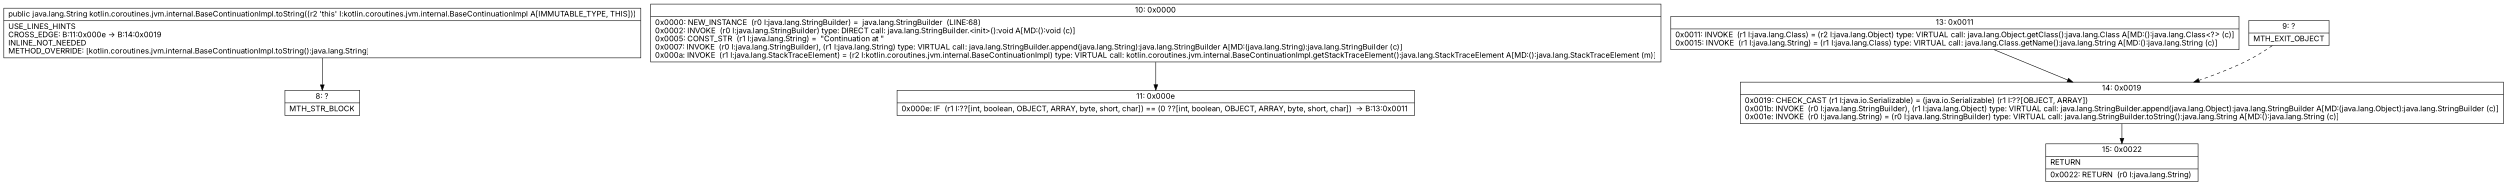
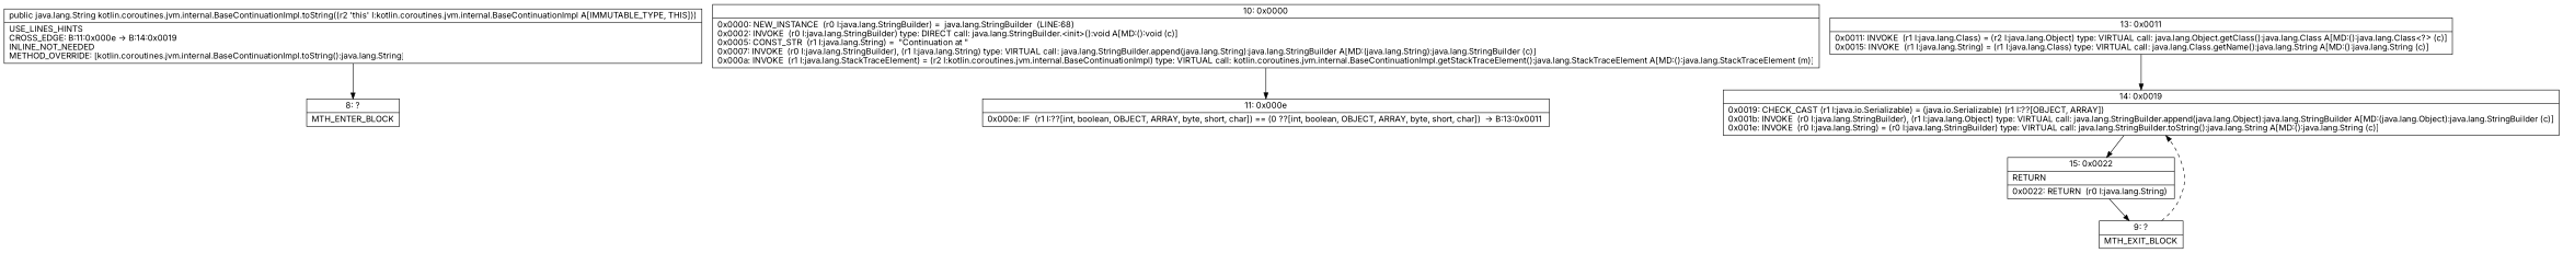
  digraph {
    fontname=Inter
    node [fontname=Inter shape=record]
    edge [fontname=Inter]
-   n1 [label="{8\:\ ?|MTH_STR_BLOCK\l}"]
+   n1 [label="{8\:\ ?|MTH_ENTER_BLOCK\l}"]
    n2 [label="{10\:\ 0x0000|0x0000: NEW_INSTANCE  (r0 I:java.lang.StringBuilder) =  java.lang.StringBuilder  (LINE:68)\l0x0002: INVOKE  (r0 I:java.lang.StringBuilder) type: DIRECT call: java.lang.StringBuilder.\<init\>():void A[MD:():void (c)]\l0x0005: CONST_STR  (r1 I:java.lang.String) =  \"Continuation at \" \l0x0007: INVOKE  (r0 I:java.lang.StringBuilder), (r1 I:java.lang.String) type: VIRTUAL call: java.lang.StringBuilder.append(java.lang.String):java.lang.StringBuilder A[MD:(java.lang.String):java.lang.StringBuilder (c)]\l0x000a: INVOKE  (r1 I:java.lang.StackTraceElement) = (r2 I:kotlin.coroutines.jvm.internal.BaseContinuationImpl) type: VIRTUAL call: kotlin.coroutines.jvm.internal.BaseContinuationImpl.getStackTraceElement():java.lang.StackTraceElement A[MD:():java.lang.StackTraceElement (m)]\l}"]
    n3 [label="{11\:\ 0x000e|0x000e: IF  (r1 I:??[int, boolean, OBJECT, ARRAY, byte, short, char]) == (0 ??[int, boolean, OBJECT, ARRAY, byte, short, char])  \-\> B:13:0x0011 \l}"]
    n4 [label="{13\:\ 0x0011|0x0011: INVOKE  (r1 I:java.lang.Class) = (r2 I:java.lang.Object) type: VIRTUAL call: java.lang.Object.getClass():java.lang.Class A[MD:():java.lang.Class\<?\> (c)]\l0x0015: INVOKE  (r1 I:java.lang.String) = (r1 I:java.lang.Class) type: VIRTUAL call: java.lang.Class.getName():java.lang.String A[MD:():java.lang.String (c)]\l}"]
    n5 [label="{14\:\ 0x0019|0x0019: CHECK_CAST (r1 I:java.io.Serializable) = (java.io.Serializable) (r1 I:??[OBJECT, ARRAY]) \l0x001b: INVOKE  (r0 I:java.lang.StringBuilder), (r1 I:java.lang.Object) type: VIRTUAL call: java.lang.StringBuilder.append(java.lang.Object):java.lang.StringBuilder A[MD:(java.lang.Object):java.lang.StringBuilder (c)]\l0x001e: INVOKE  (r0 I:java.lang.String) = (r0 I:java.lang.StringBuilder) type: VIRTUAL call: java.lang.StringBuilder.toString():java.lang.String A[MD:():java.lang.String (c)]\l}"]
    n6 [label="{15\:\ 0x0022|RETURN\l|0x0022: RETURN  (r0 I:java.lang.String) \l}"]
-   n7 [label="{9\:\ ?|MTH_EXIT_OBJECT\l}"]
+   n7 [label="{9\:\ ?|MTH_EXIT_BLOCK\l}"]
    n8 [label="{public java.lang.String kotlin.coroutines.jvm.internal.BaseContinuationImpl.toString((r2 'this' I:kotlin.coroutines.jvm.internal.BaseContinuationImpl A[IMMUTABLE_TYPE, THIS]))  | USE_LINES_HINTS\lCROSS_EDGE: B:11:0x000e \-\> B:14:0x0019\lINLINE_NOT_NEEDED\lMETHOD_OVERRIDE: [kotlin.coroutines.jvm.internal.BaseContinuationImpl.toString():java.lang.String]\l}"]
    n2 -> n3
    n4 -> n5
    n5 -> n6
+   n6 -> n7
    n7 -> n5 [style=dashed]
    n8 -> n1
  }
